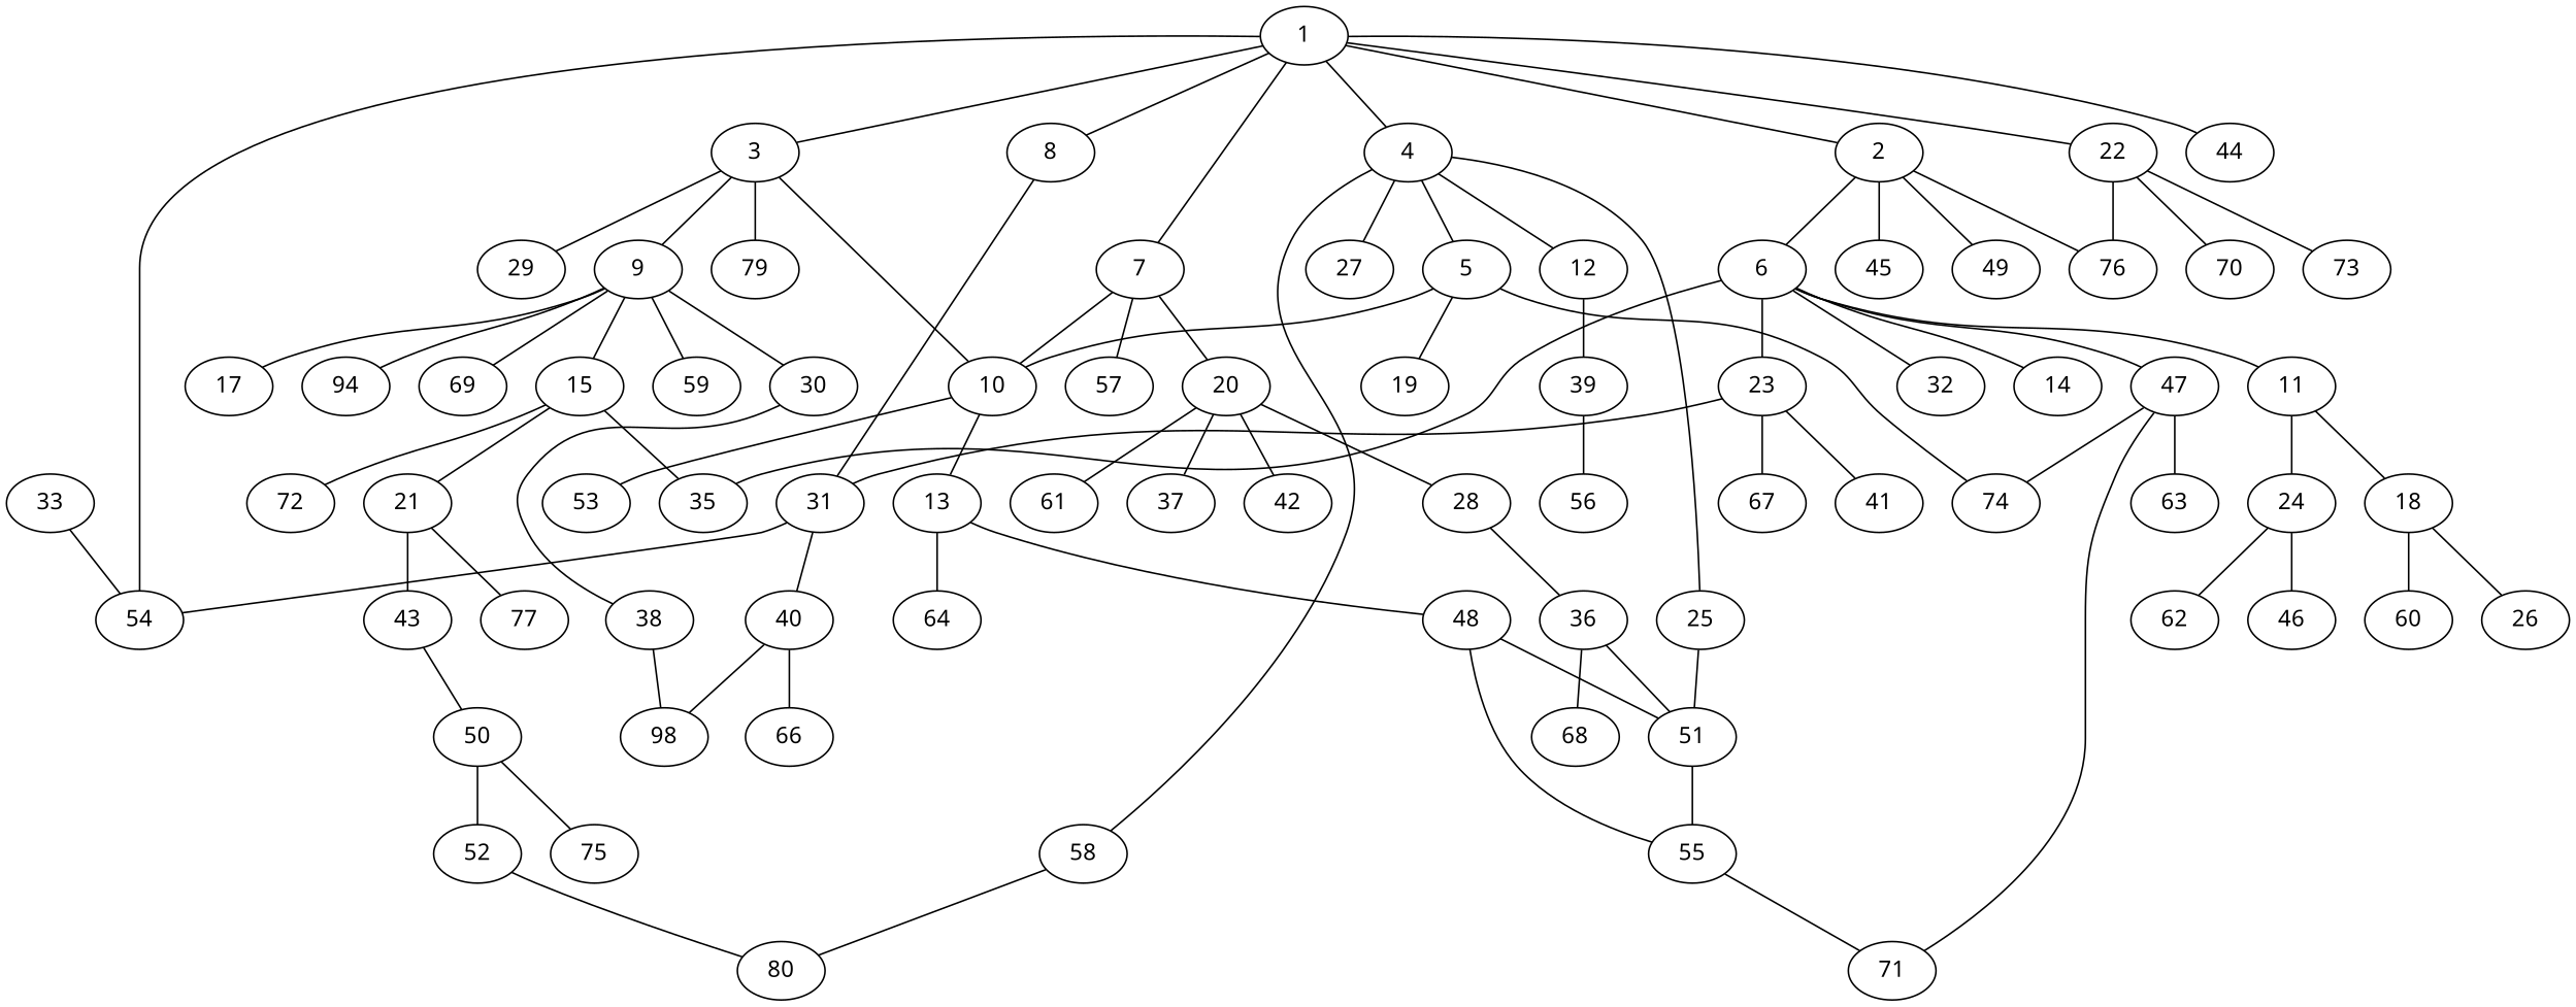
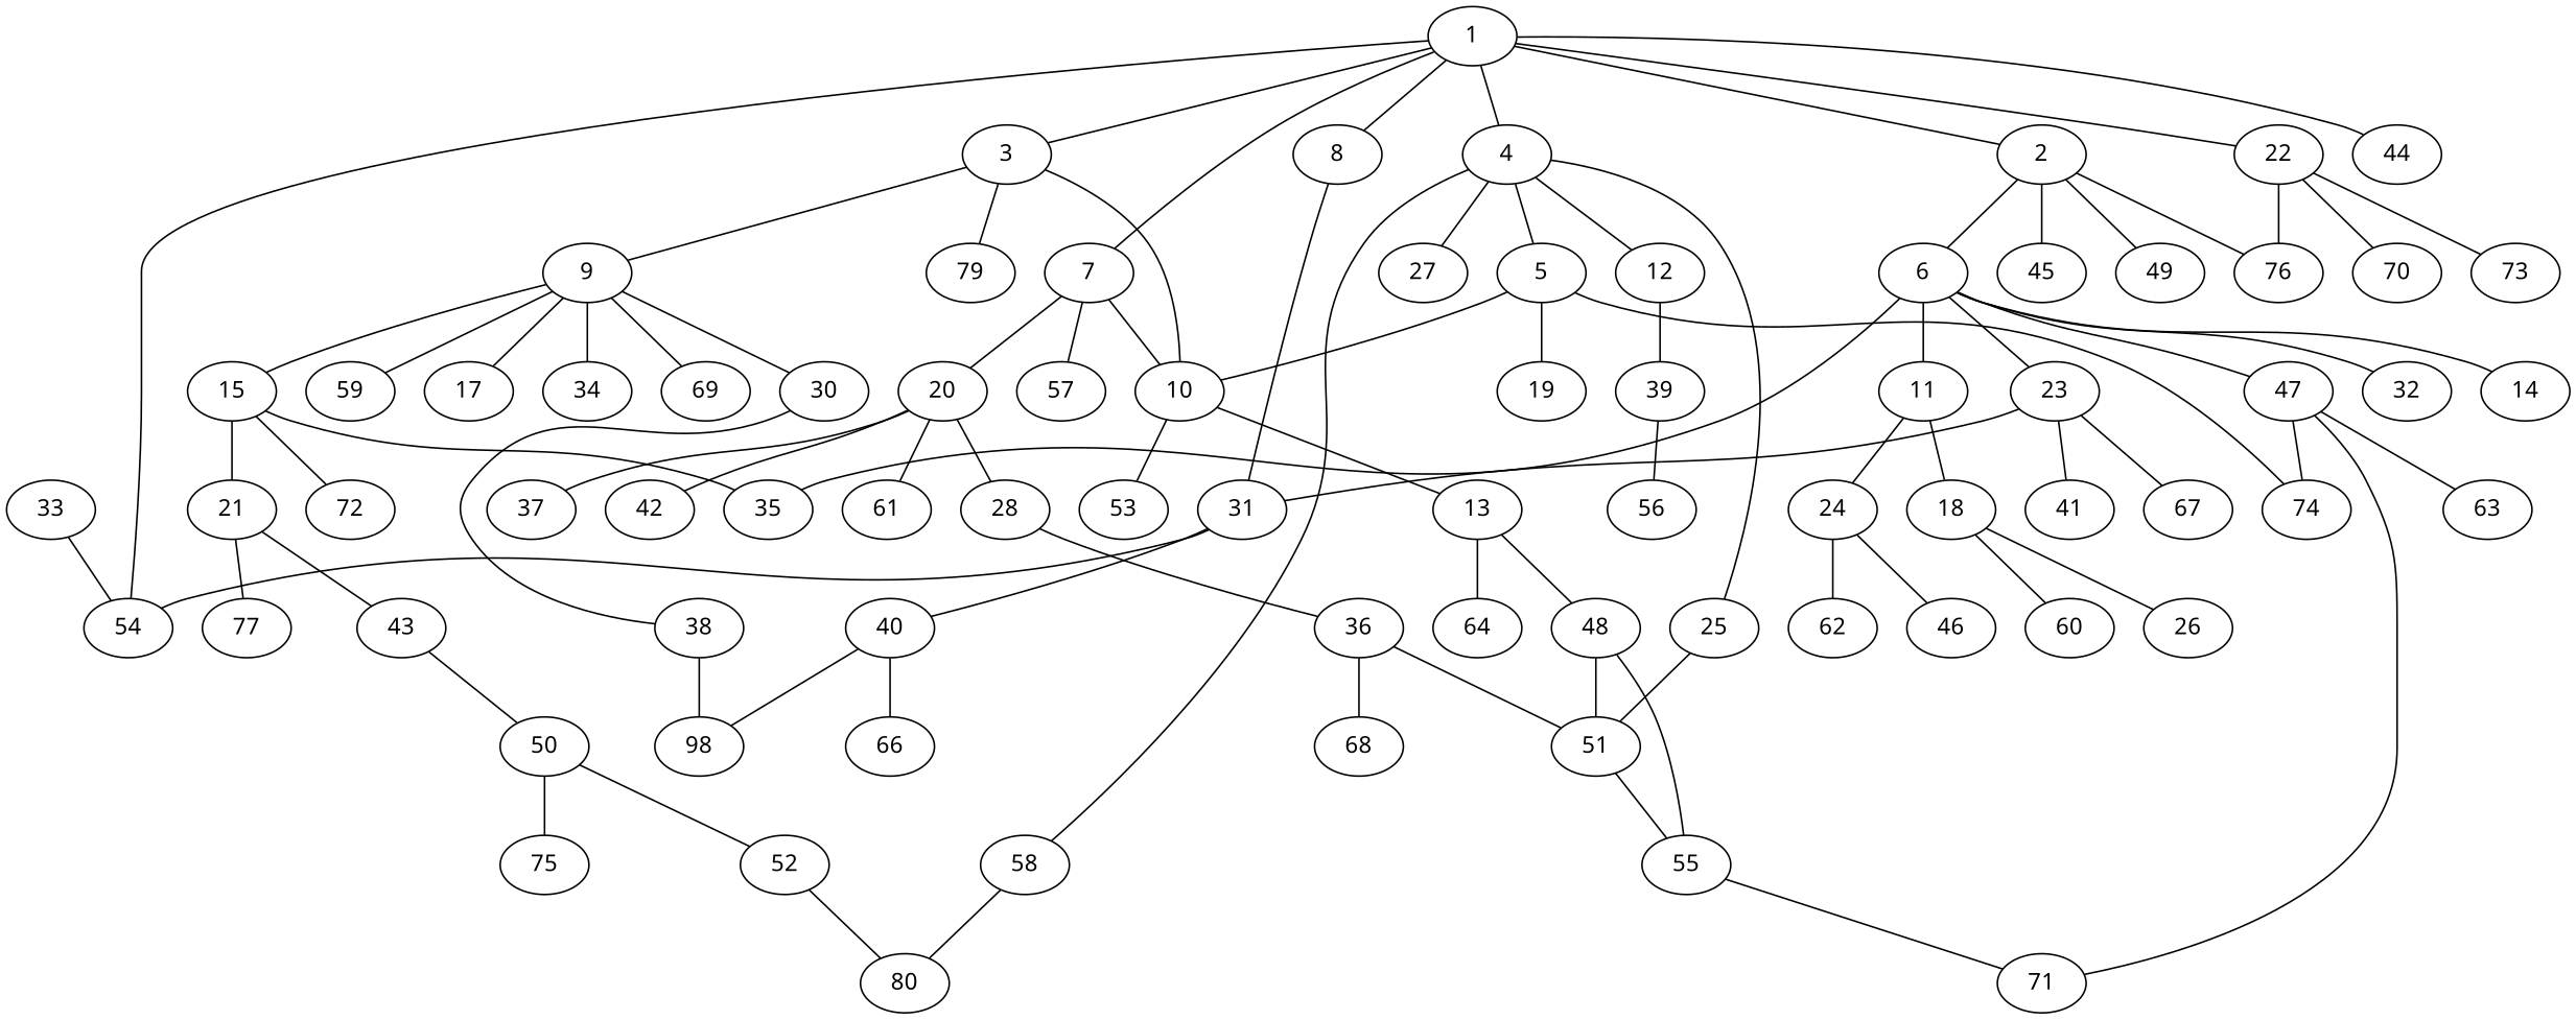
  graph {
    fontname="Noto Sans"
    node [fontname="Noto Sans"]
    edge [fontname="Noto Sans"]
    1
    2
    3
    4
    7
    8
    22
    44
    54
    6
    45
    49
    76
    9
    10
-   29
    79
    5
    12
    25
    27
    58
    20
    57
    31
    70
    73
    11
    14
    23
    32
    35
    47
    59
    15
    17
    30
-   34 [label=94]
+   34
    69
    13
    53
    19
    74
    39
    51
    80
    28
    37
    42
    61
    40
    18
    24
    41
    67
    63
    71
    33
    21
    72
    38
    48
    64
    56
    55
    26
    60
    46
    62
    36
    n71 [label=98]
    66
    43
    77
    50
    68
    52
    75
    1 -- 2
    1 -- 3
    1 -- 4
    1 -- 7
    1 -- 8
    1 -- 22
    1 -- 44
    1 -- 54
    2 -- 6
    2 -- 45
    2 -- 49
    2 -- 76
    3 -- 9
    3 -- 10
-   3 -- 29
    3 -- 79
    4 -- 5
    4 -- 12
    4 -- 25
    4 -- 27
    4 -- 58
    7 -- 10
    7 -- 20
    7 -- 57
    8 -- 31
    22 -- 76
    22 -- 70
    22 -- 73
    6 -- 11
    6 -- 14
    6 -- 23
    6 -- 32
    6 -- 35
    6 -- 47
    9 -- 59
    9 -- 15
    9 -- 17
    9 -- 30
    9 -- 34
    9 -- 69
    10 -- 13
    10 -- 53
    5 -- 10
    5 -- 19
    5 -- 74
    12 -- 39
    25 -- 51
    58 -- 80
    20 -- 28
    20 -- 37
    20 -- 42
    20 -- 61
    31 -- 54
    31 -- 40
    11 -- 18
    11 -- 24
    23 -- 31
    23 -- 41
    23 -- 67
    47 -- 74
    47 -- 63
    47 -- 71
    15 -- 35
    15 -- 21
    15 -- 72
    30 -- 38
    13 -- 48
    13 -- 64
    39 -- 56
    51 -- 55
    28 -- 36
    40 -- n71
    40 -- 66
    18 -- 26
    18 -- 60
    24 -- 46
    24 -- 62
    33 -- 54
    21 -- 43
    21 -- 77
    38 -- n71
    48 -- 51
    48 -- 55
    55 -- 71
    36 -- 51
    36 -- 68
    43 -- 50
    50 -- 52
    50 -- 75
    52 -- 80
  }
